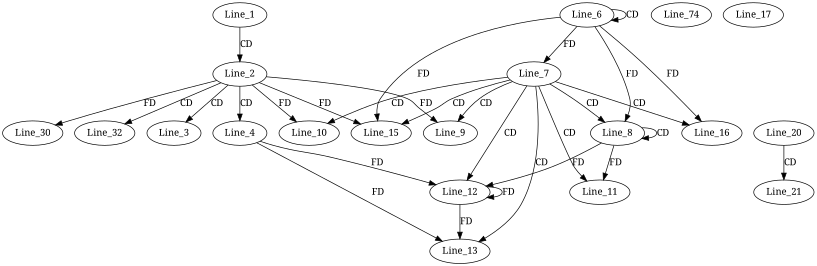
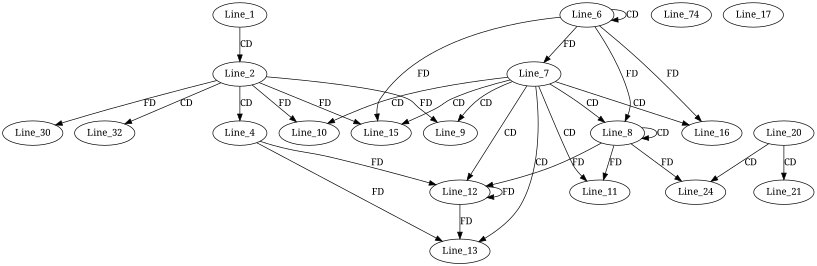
  digraph {
    fontname="Noto Serif"
    node [fontname="Noto Serif"]
    edge [fontname="Noto Serif"]
    Line_1
    Line_2
-   Line_3
    Line_4
    Line_9
    Line_10
    Line_15
    Line_30
    Line_32
    Line_12
    Line_13
    Line_6
    Line_7
    Line_8
    Line_16
    Line_11
+   Line_24
    n18 [label=Line_74]
    Line_17
    Line_20
    Line_21
    Line_1 -> Line_2 [label=CD]
-   Line_2 -> Line_3 [label=CD]
    Line_2 -> Line_4 [label=CD]
    Line_2 -> Line_9 [label=FD]
    Line_2 -> Line_10 [label=FD]
    Line_2 -> Line_15 [label=FD]
    Line_2 -> Line_30 [label=FD]
    Line_2 -> Line_32 [label=CD]
    Line_4 -> Line_12 [label=FD]
    Line_4 -> Line_13 [label=FD]
    Line_12 -> Line_12 [label=FD]
    Line_12 -> Line_13 [label=FD]
    Line_6 -> Line_15 [label=FD]
    Line_6 -> Line_6 [label=CD]
    Line_6 -> Line_7 [label=FD]
    Line_6 -> Line_8 [label=FD]
    Line_6 -> Line_16 [label=FD]
    Line_7 -> Line_9 [label=CD]
    Line_7 -> Line_10 [label=CD]
    Line_7 -> Line_15 [label=CD]
    Line_7 -> Line_12 [label=CD]
    Line_7 -> Line_13 [label=CD]
    Line_7 -> Line_8 [label=CD]
    Line_7 -> Line_16 [label=CD]
    Line_7 -> Line_11 [label=CD]
    Line_8 -> Line_12 [label=FD]
    Line_8 -> Line_8 [label=CD]
    Line_8 -> Line_11 [label=FD]
+   Line_8 -> Line_24 [label=FD]
+   Line_20 -> Line_24 [label=CD]
    Line_20 -> Line_21 [label=CD]
  }
